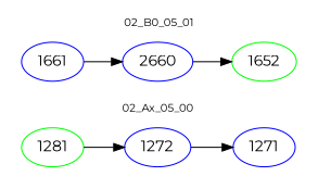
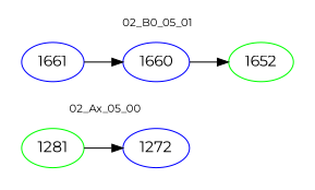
  digraph {
    fontname=Montserrat
    rankdir=LR
    node [color=blue fontname=Montserrat]
    edge [color=black fontname=Montserrat]
    n1 [label=1272]
-   n2 [label=1271]
    n3 [color=green label=1281]
-   n4 [label=2660]
+   n4 [label=1660]
    n5 [color=green label=1652]
    n6 [label=1661]
    subgraph cluster_1 {
      color=white
      fontsize=10
      label="02_Ax_05_00"
      n1
-     n2
      n3
    }
    subgraph cluster_2 {
      color=white
      fontsize=10
      label="02_B0_05_01"
      n4
      n5
      n6
    }
-   n1 -> n2
    n3 -> n1
    n4 -> n5
    n6 -> n4
  }
